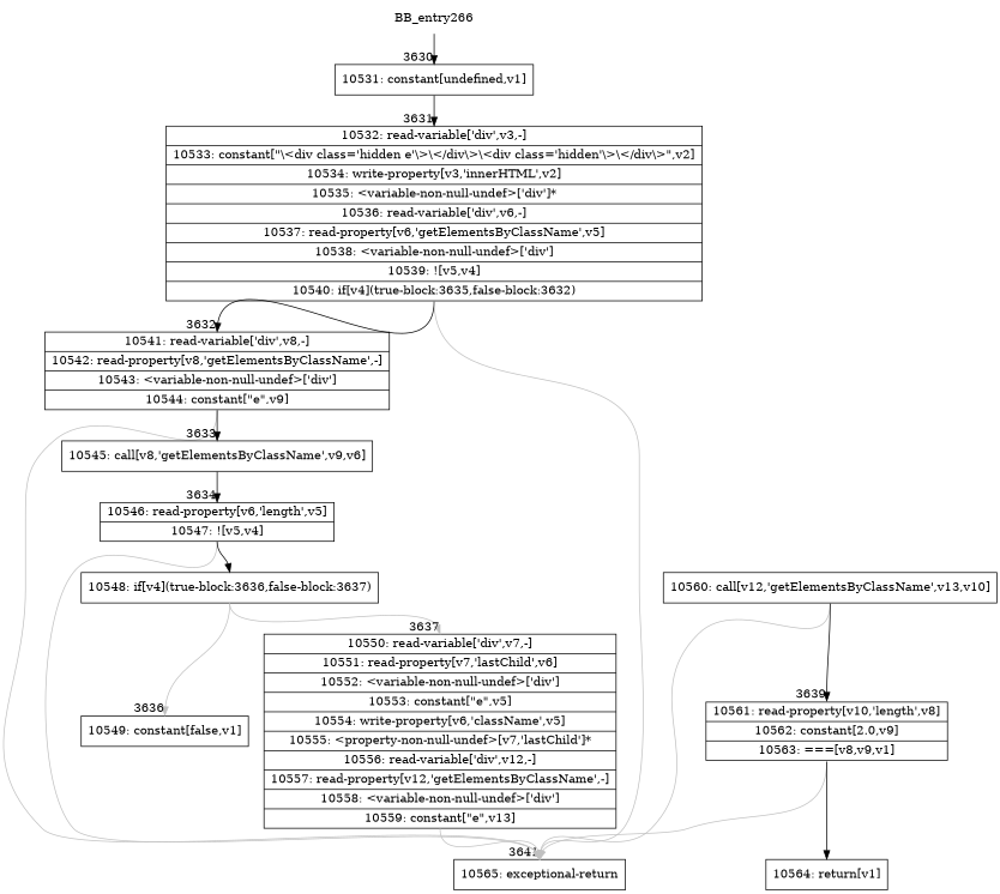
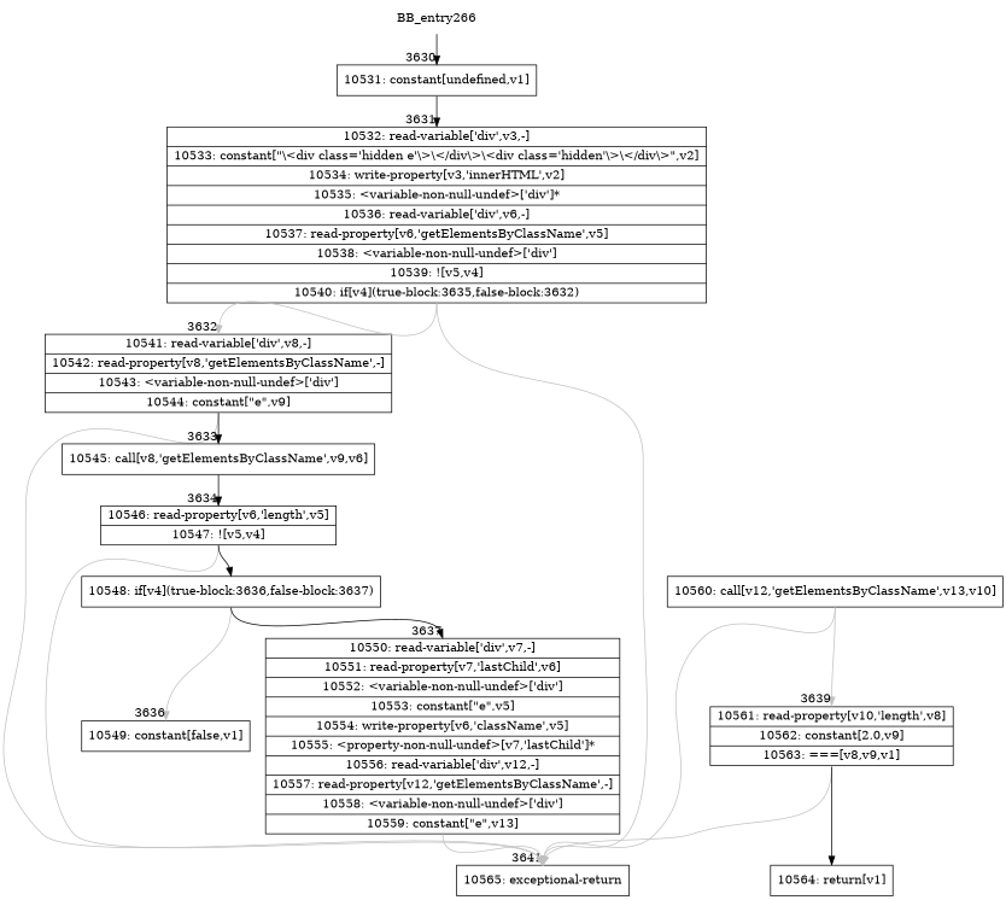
  digraph {
    rankdir=TD
    node [shape=record]
    edge [headport=n tailport=s]
    n1 [label=BB_entry266 shape=none]
    n2 [label="{10531: constant[undefined,v1]}"]
    n3 [label="{10532: read-variable['div',v3,-]|10533: constant[\"\\\<div class='hidden e'\\\>\\\</div\\\>\\\<div class='hidden'\\\>\\\</div\\\>\",v2]|10534: write-property[v3,'innerHTML',v2]|10535: \<variable-non-null-undef\>['div']*|10536: read-variable['div',v6,-]|10537: read-property[v6,'getElementsByClassName',v5]|10538: \<variable-non-null-undef\>['div']|10539: ![v5,v4]|10540: if[v4](true-block:3635,false-block:3632)}"]
    n4 [label="{10541: read-variable['div',v8,-]|10542: read-property[v8,'getElementsByClassName',-]|10543: \<variable-non-null-undef\>['div']|10544: constant[\"e\",v9]}"]
    n5 [label="{10565: exceptional-return}"]
    n6 [label="{10548: if[v4](true-block:3636,false-block:3637)}"]
    n7 [label="{10549: constant[false,v1]}"]
    n8 [label="{10550: read-variable['div',v7,-]|10551: read-property[v7,'lastChild',v6]|10552: \<variable-non-null-undef\>['div']|10553: constant[\"e\",v5]|10554: write-property[v6,'className',v5]|10555: \<property-non-null-undef\>[v7,'lastChild']*|10556: read-variable['div',v12,-]|10557: read-property[v12,'getElementsByClassName',-]|10558: \<variable-non-null-undef\>['div']|10559: constant[\"e\",v13]}"]
    n9 [label="{10545: call[v8,'getElementsByClassName',v9,v6]}"]
    n10 [label="{10546: read-property[v6,'length',v5]|10547: ![v5,v4]}"]
    n11 [label="{10564: return[v1]}"]
    n12 [label="{10560: call[v12,'getElementsByClassName',v13,v10]}"]
    n13 [label="{10561: read-property[v10,'length',v8]|10562: constant[2.0,v9]|10563: ===[v8,v9,v1]}"]
    n1 -> n2 [headlabel="    3630"]
    n2 -> n3 [headlabel="      3631"]
-   n3 -> n4 [headlabel="      3632"]
+   n3 -> n4 [headlabel="      3632" color=gray]
    n3 -> n5 [color=gray headlabel="      3641"]
    n4 -> n5 [color=gray]
    n4 -> n9 [headlabel="      3633"]
    n6 -> n7 [color=gray headlabel="      3636"]
-   n6 -> n8 [headlabel="      3637" color=gray]
+   n6 -> n8 [headlabel="      3637"]
    n8 -> n5 [color=gray]
    n9 -> n10 [headlabel="      3634"]
    n10 -> n5 [color=gray]
    n10 -> n6
    n12 -> n5 [color=gray]
-   n12 -> n13 [headlabel="      3639"]
+   n12 -> n13 [headlabel="      3639" color=gray]
    n13 -> n5 [color=gray]
    n13 -> n11
  }
